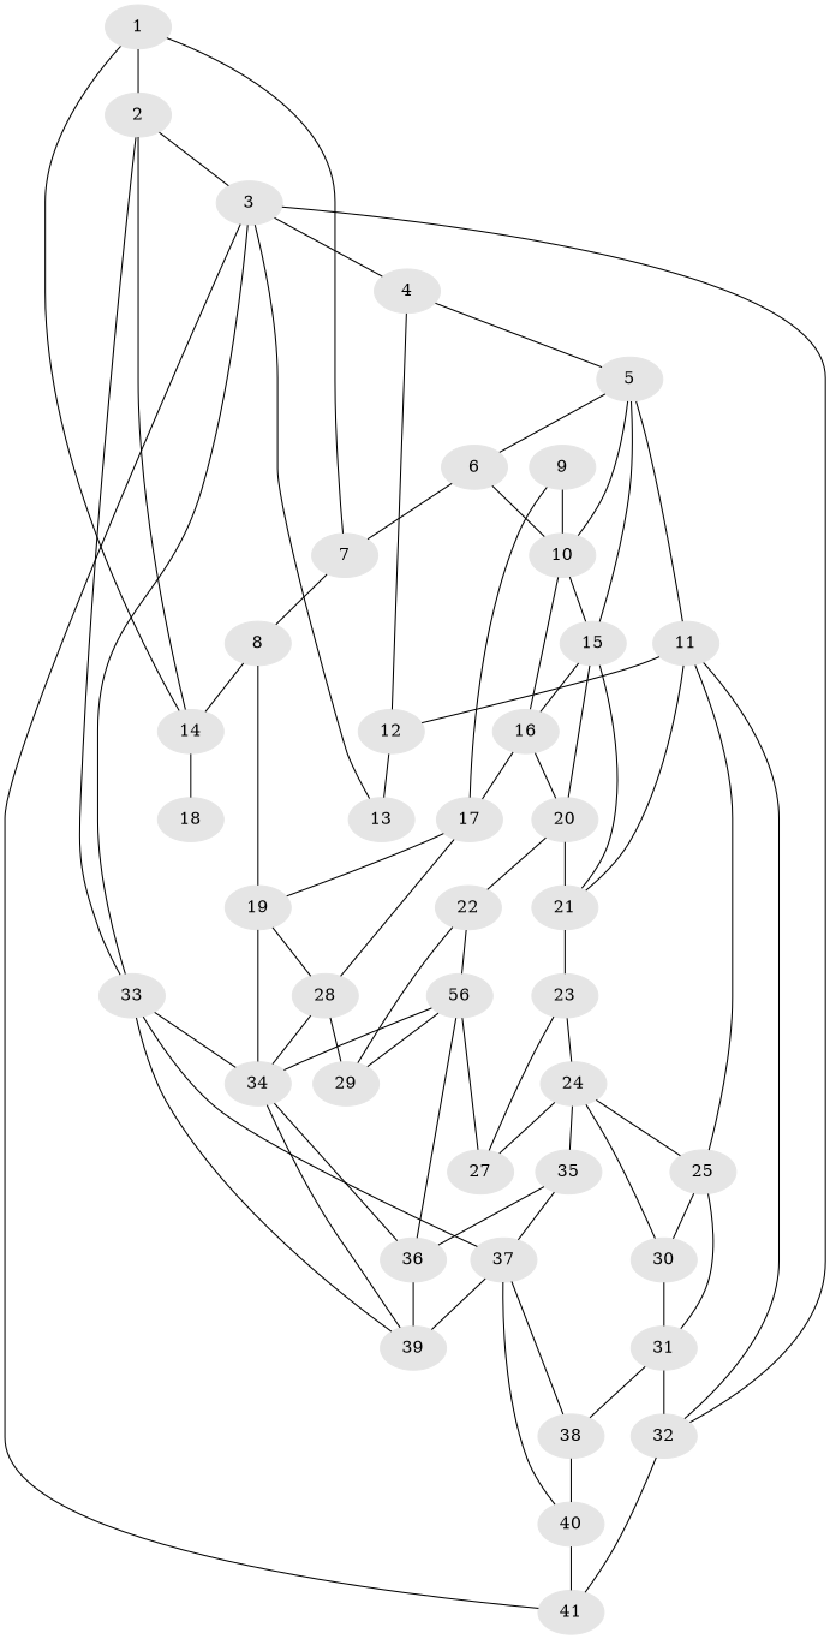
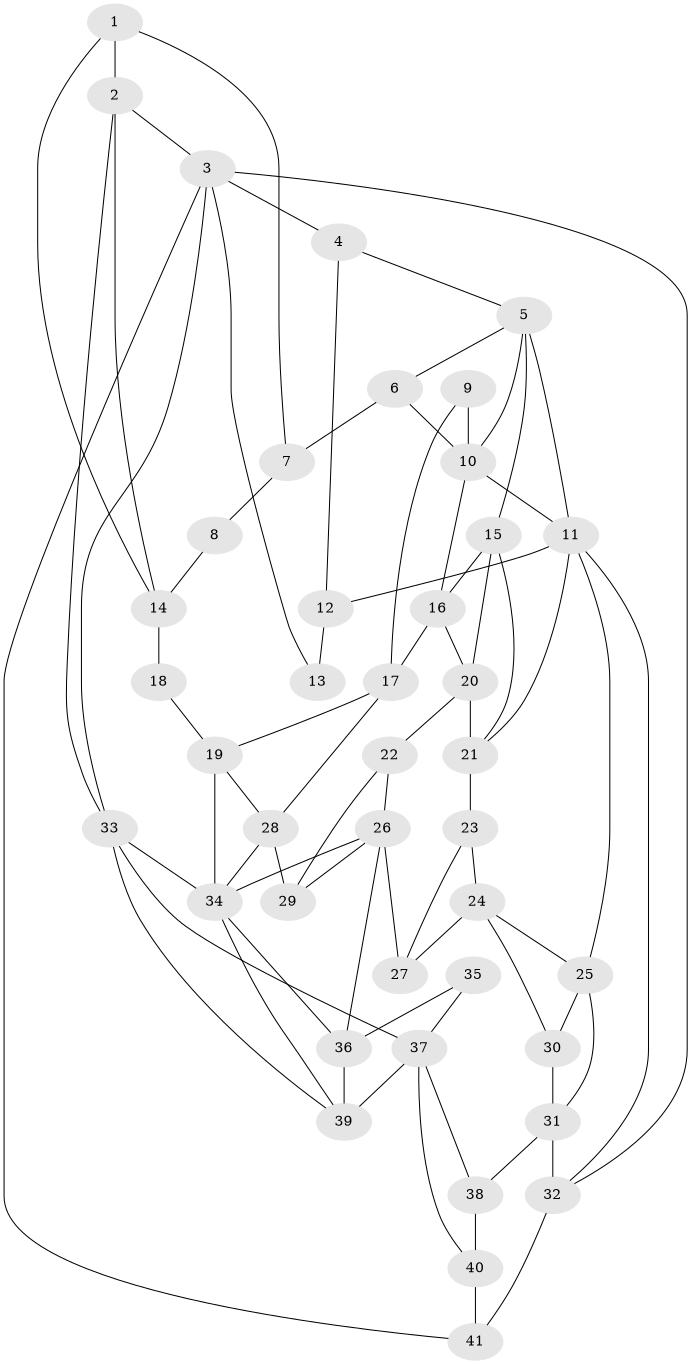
  graph {
    node [color=gray90 style=filled]
    edge [weight=1.0]
    1
    2
    7
    14
    3
    33
    8
    18
    4
    13
    32
    41
    34
    37
    39
    5
    12
    6
    10
    11
    15
    16
    21
    25
    20
    9
    17
    19
    28
    23
    30
    31
    22
    29
    36
-   26 [label=56]
+   26
    24
    27
    35
    38
    40
    1 -- 2
    1 -- 7
    1 -- 14
    2 -- 14 [weight=2.0]
    2 -- 3
    2 -- 33
    7 -- 8
    14 -- 18 [weight=2.0]
    3 -- 33
    3 -- 4
    3 -- 13
    3 -- 32
    3 -- 41
    33 -- 34
    33 -- 37
    33 -- 39
    8 -- 14
-   8 -- 19 [weight=2.0]
+   18 -- 19 [weight=2.0]
    4 -- 5
    4 -- 12
    32 -- 41 [weight=2.0]
    34 -- 39
    34 -- 36
    37 -- 39 [weight=2.0]
    37 -- 38
    37 -- 40 [weight=2.0]
    5 -- 6
    5 -- 10
    5 -- 11
    5 -- 15
    12 -- 13 [weight=3.0]
    6 -- 7
    6 -- 10
-   10 -- 15
+   10 -- 11
    10 -- 16
    11 -- 32
    11 -- 12 [weight=2.0]
    11 -- 21
    11 -- 25
    15 -- 16
    15 -- 21
    15 -- 20
    16 -- 20
    16 -- 17
    21 -- 23
    25 -- 30 [weight=3.0]
    25 -- 31
    20 -- 21 [weight=2.0]
    20 -- 22 [weight=2.0]
    9 -- 10 [weight=2.0]
    9 -- 17
    17 -- 19
    17 -- 28
    19 -- 34 [weight=2.0]
    19 -- 28
    28 -- 34
    28 -- 29 [weight=2.0]
    23 -- 24
    23 -- 27
    30 -- 31
    31 -- 32 [weight=2.0]
    31 -- 38
    22 -- 29
    22 -- 26
    36 -- 39 [weight=2.0]
    26 -- 34
    26 -- 29
    26 -- 36
    26 -- 27 [weight=2.0]
    24 -- 25
    24 -- 30
    24 -- 27
-   24 -- 35 [weight=2.0]
    35 -- 37
    35 -- 36
    38 -- 40 [weight=2.0]
    40 -- 41 [weight=2.0]
  }
